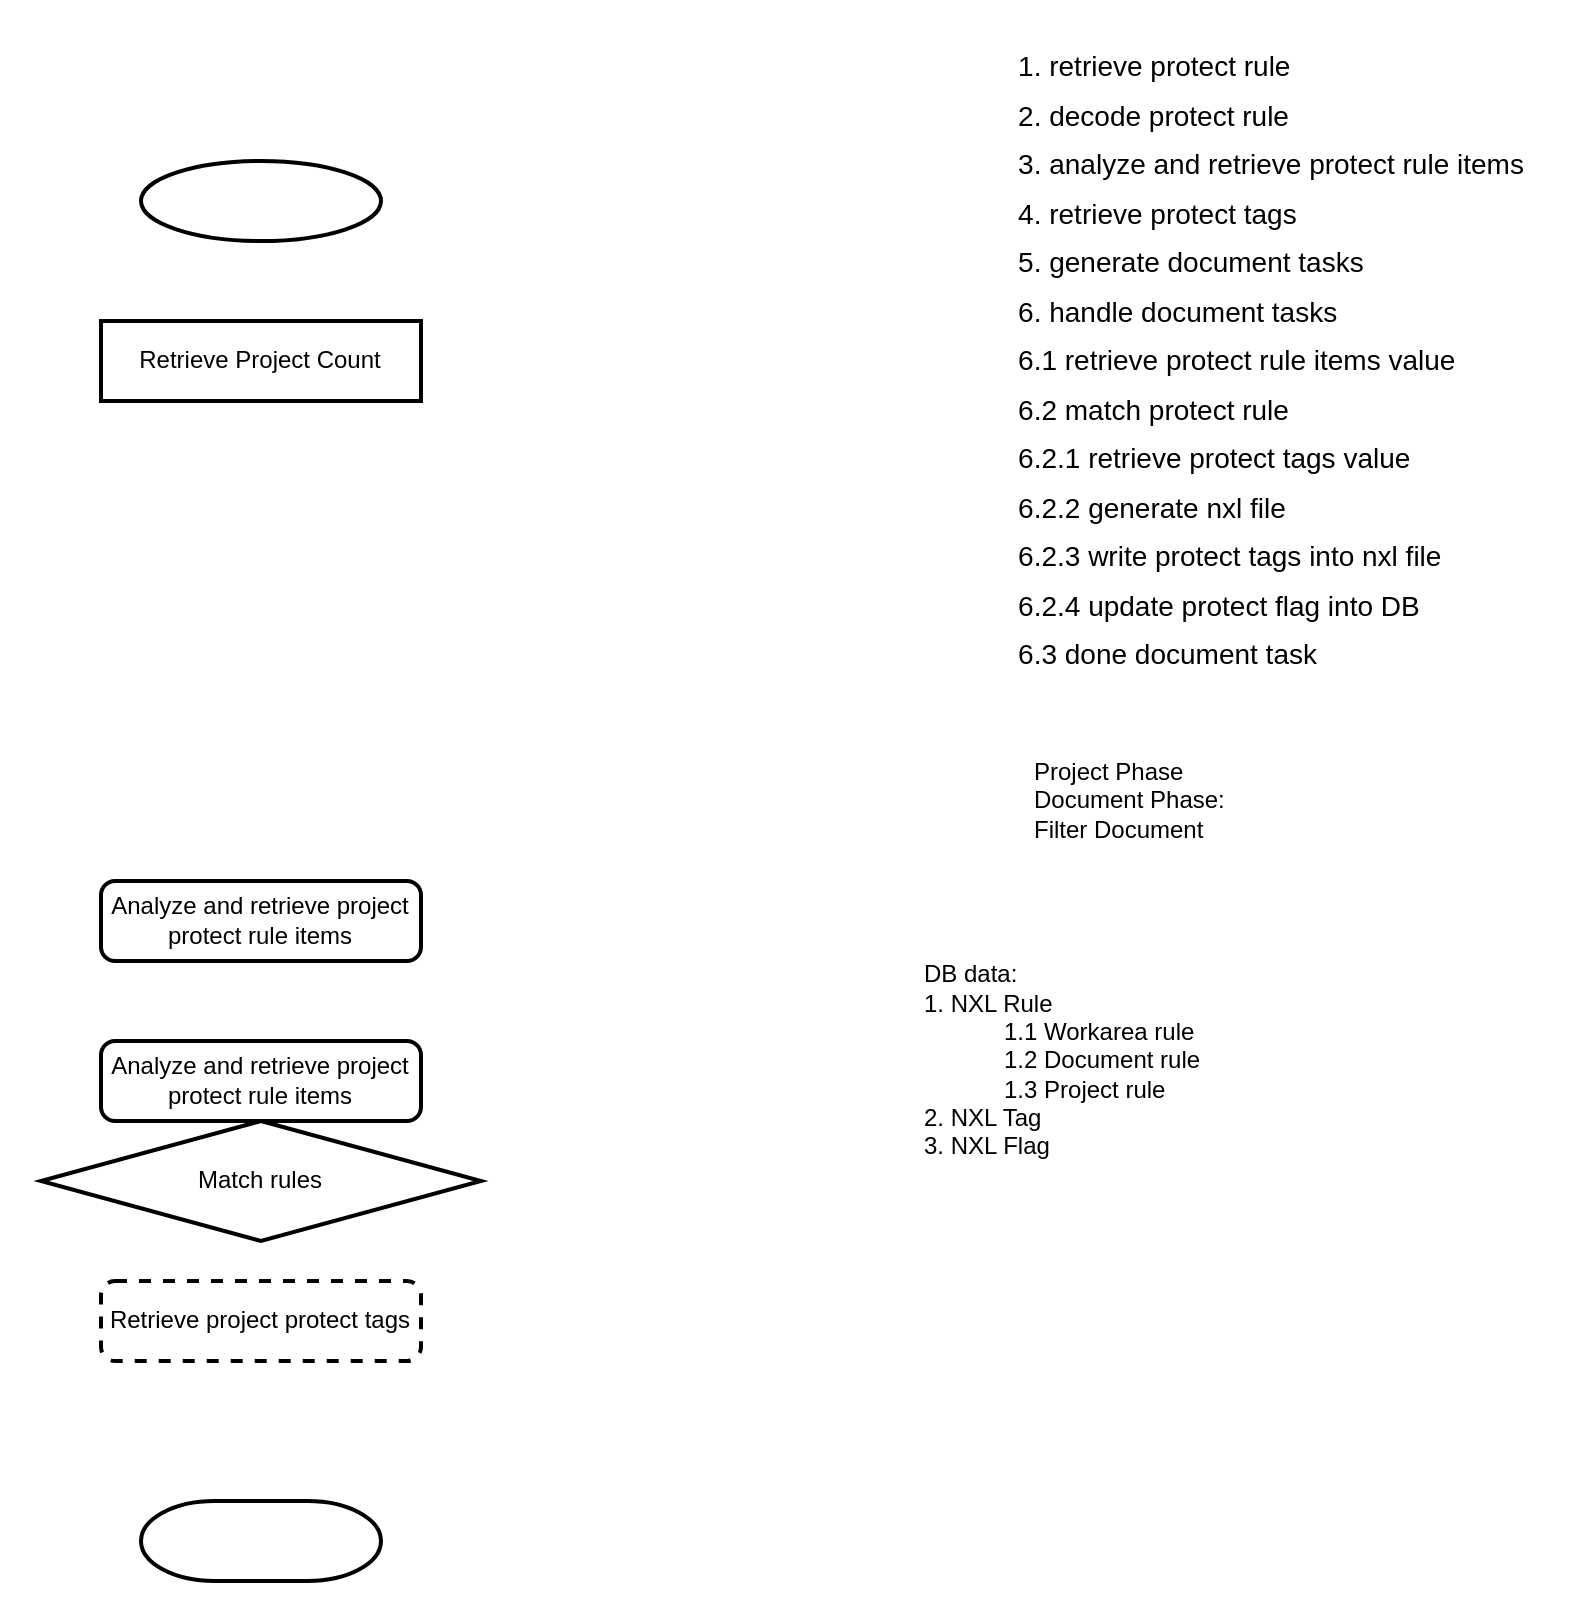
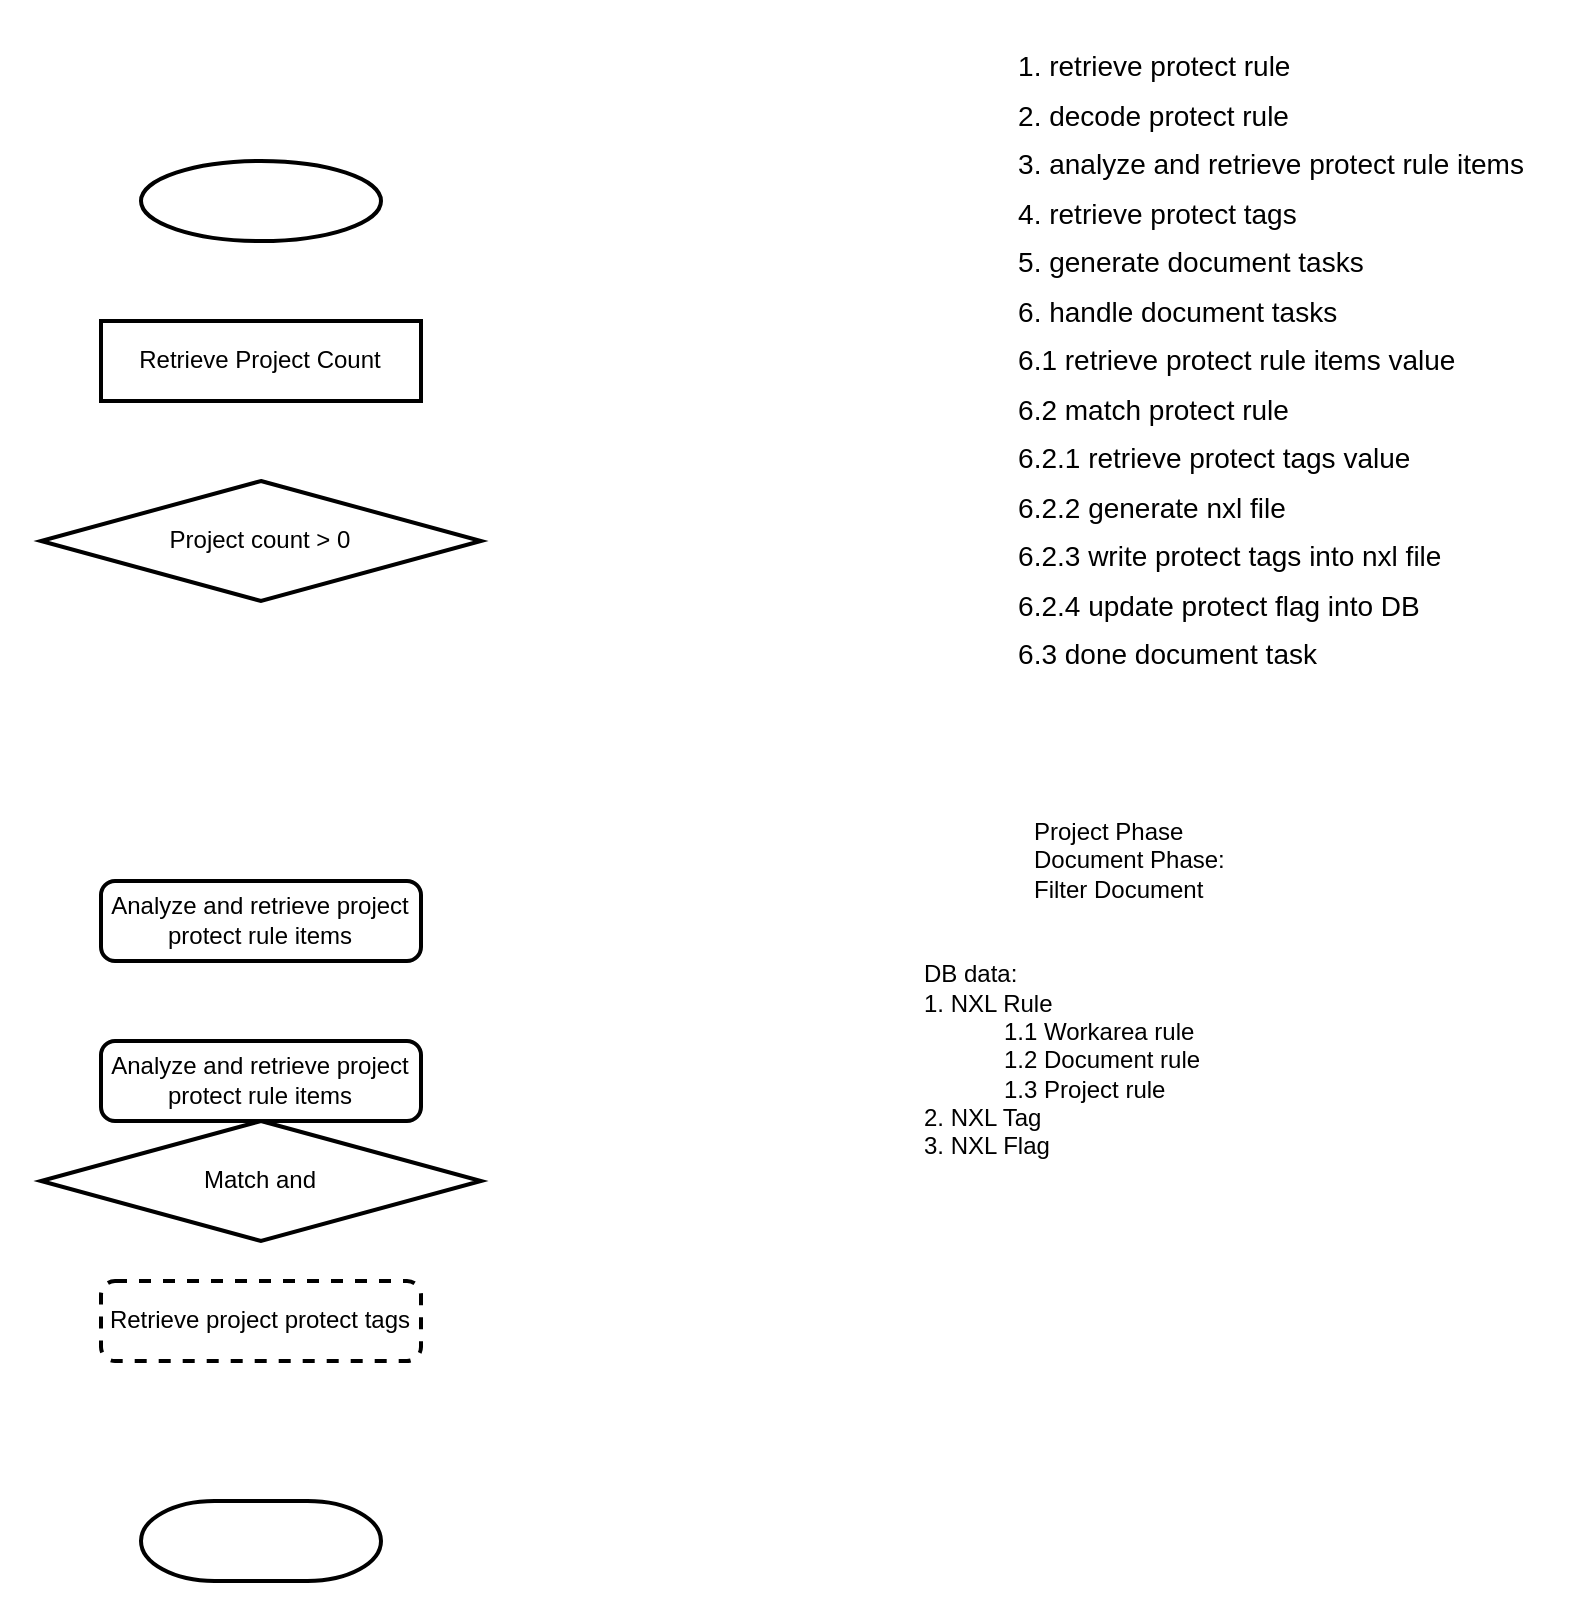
  <mxCell id="0" />
  <mxCell id="1" parent="0" />
  <mxCell id="2" value="&lt;div style=&quot;line-height: 1.75 ; font-size: 14px ; text-align: left&quot;&gt;1. retrieve protect rule&lt;/div&gt;&lt;div style=&quot;line-height: 1.75 ; font-size: 14px ; text-align: left&quot;&gt;2. decode protect rule&lt;/div&gt;&lt;div style=&quot;line-height: 1.75 ; font-size: 14px ; text-align: left&quot;&gt;3. analyze and retrieve protect rule items&lt;/div&gt;&lt;div style=&quot;line-height: 1.75 ; font-size: 14px ; text-align: left&quot;&gt;4. retrieve protect tags&lt;/div&gt;&lt;div style=&quot;line-height: 1.75 ; font-size: 14px ; text-align: left&quot;&gt;5. generate document tasks&lt;/div&gt;&lt;div style=&quot;line-height: 1.75 ; font-size: 14px ; text-align: left&quot;&gt;6. handle document tasks&lt;/div&gt;&lt;div style=&quot;line-height: 1.75 ; font-size: 14px ; text-align: left&quot;&gt;6.1 retrieve protect rule items value&lt;/div&gt;&lt;div style=&quot;line-height: 1.75 ; font-size: 14px ; text-align: left&quot;&gt;6.2 match protect rule&lt;/div&gt;&lt;div style=&quot;line-height: 1.75 ; font-size: 14px ; text-align: left&quot;&gt;6.2.1 retrieve protect tags value&lt;/div&gt;&lt;div style=&quot;line-height: 1.75 ; font-size: 14px ; text-align: left&quot;&gt;6.2.2 generate nxl file&lt;/div&gt;&lt;div style=&quot;line-height: 1.75 ; font-size: 14px ; text-align: left&quot;&gt;6.2.3 write protect tags into nxl file&lt;/div&gt;&lt;div style=&quot;line-height: 1.75 ; font-size: 14px ; text-align: left&quot;&gt;6.2.4 update protect flag into DB&lt;/div&gt;&lt;div style=&quot;line-height: 1.75 ; font-size: 14px ; text-align: left&quot;&gt;6.3 done document task&lt;/div&gt;" style="text;html=1;align=center;verticalAlign=middle;resizable=0;points=[];autosize=1;strokeColor=none;" parent="1" vertex="1"><mxGeometry x="500" y="20" width="270" height="320" as="geometry" /></mxCell>
  <mxCell id="3" value="" style="strokeWidth=2;html=1;shape=mxgraph.flowchart.start_1;whiteSpace=wrap;" parent="1" vertex="1"><mxGeometry x="70" y="80" width="120" height="40" as="geometry" /></mxCell>
  <mxCell id="4" value="" style="strokeWidth=2;html=1;shape=mxgraph.flowchart.terminator;whiteSpace=wrap;" parent="1" vertex="1"><mxGeometry x="70" y="750" width="120" height="40" as="geometry" /></mxCell>
  <mxCell id="5" value="Retrieve Project Count" style="whiteSpace=wrap;html=1;absoluteArcSize=1;arcSize=14;strokeWidth=2;rounded=0;" parent="1" vertex="1"><mxGeometry x="50" y="160" width="160" height="40" as="geometry" /></mxCell>
+ <mxCell id="6" value="Project count &amp;gt; 0" style="strokeWidth=2;html=1;shape=mxgraph.flowchart.decision;whiteSpace=wrap;" parent="1" vertex="1"><mxGeometry x="20" y="240" width="220" height="60" as="geometry" /></mxCell>
  <mxCell id="7" value="Analyze and retrieve project protect rule items" style="rounded=1;whiteSpace=wrap;html=1;absoluteArcSize=1;arcSize=14;strokeWidth=2;" parent="1" vertex="1"><mxGeometry x="50" y="440" width="160" height="40" as="geometry" /></mxCell>
- <mxCell id="8" value="Match rules" style="strokeWidth=2;html=1;shape=mxgraph.flowchart.decision;whiteSpace=wrap;" parent="1" vertex="1"><mxGeometry x="20" y="560" width="220" height="60" as="geometry" /></mxCell>
+ <mxCell id="8" value="Match and" style="strokeWidth=2;html=1;shape=mxgraph.flowchart.decision;whiteSpace=wrap;" parent="1" vertex="1"><mxGeometry x="20" y="560" width="220" height="60" as="geometry" /></mxCell>
  <mxCell id="9" value="Retrieve project protect tags" style="rounded=1;whiteSpace=wrap;html=1;absoluteArcSize=1;arcSize=14;strokeWidth=2;dashed=1;" parent="1" vertex="1"><mxGeometry x="50" y="640" width="160" height="40" as="geometry" /></mxCell>
  <mxCell id="10" value="Analyze and retrieve project protect rule items" style="rounded=1;whiteSpace=wrap;html=1;absoluteArcSize=1;arcSize=14;strokeWidth=2;" parent="1" vertex="1"><mxGeometry x="50" y="520" width="160" height="40" as="geometry" /></mxCell>
- <mxCell id="11" value="Project Phase&lt;br&gt;Document Phase:&lt;br&gt;Filter Document" style="text;html=1;align=left;verticalAlign=middle;resizable=0;points=[];autosize=1;strokeColor=none;" parent="1" vertex="1"><mxGeometry x="515" y="375" width="110" height="50" as="geometry" /></mxCell>
+ <mxCell id="11" value="Project Phase&lt;br&gt;Document Phase:&lt;br&gt;Filter Document" style="text;html=1;align=left;verticalAlign=middle;resizable=0;points=[];autosize=1;strokeColor=none;" parent="1" vertex="1"><mxGeometry x="515" y="405" width="110" height="50" as="geometry" /></mxCell>
  <mxCell id="12" value="DB data:&lt;br&gt;1. NXL Rule&lt;br&gt;&lt;blockquote style=&quot;margin: 0 0 0 40px ; border: none ; padding: 0px&quot;&gt;&lt;/blockquote&gt;&lt;blockquote style=&quot;margin: 0 0 0 40px ; border: none ; padding: 0px&quot;&gt;&lt;span&gt;1.1 Workarea rule&lt;br&gt;&lt;/span&gt;&lt;span&gt;1.2 Document rule&lt;br&gt;&lt;/span&gt;&lt;span&gt;1.3 Project rule&lt;/span&gt;&lt;/blockquote&gt;&lt;blockquote style=&quot;margin: 0 0 0 40px ; border: none ; padding: 0px&quot;&gt;&lt;/blockquote&gt;2. NXL Tag&lt;br&gt;3. NXL Flag" style="text;html=1;align=left;verticalAlign=middle;resizable=0;points=[];autosize=1;strokeColor=none;" parent="1" vertex="1"><mxGeometry x="460" y="480" width="160" height="100" as="geometry" /></mxCell>
